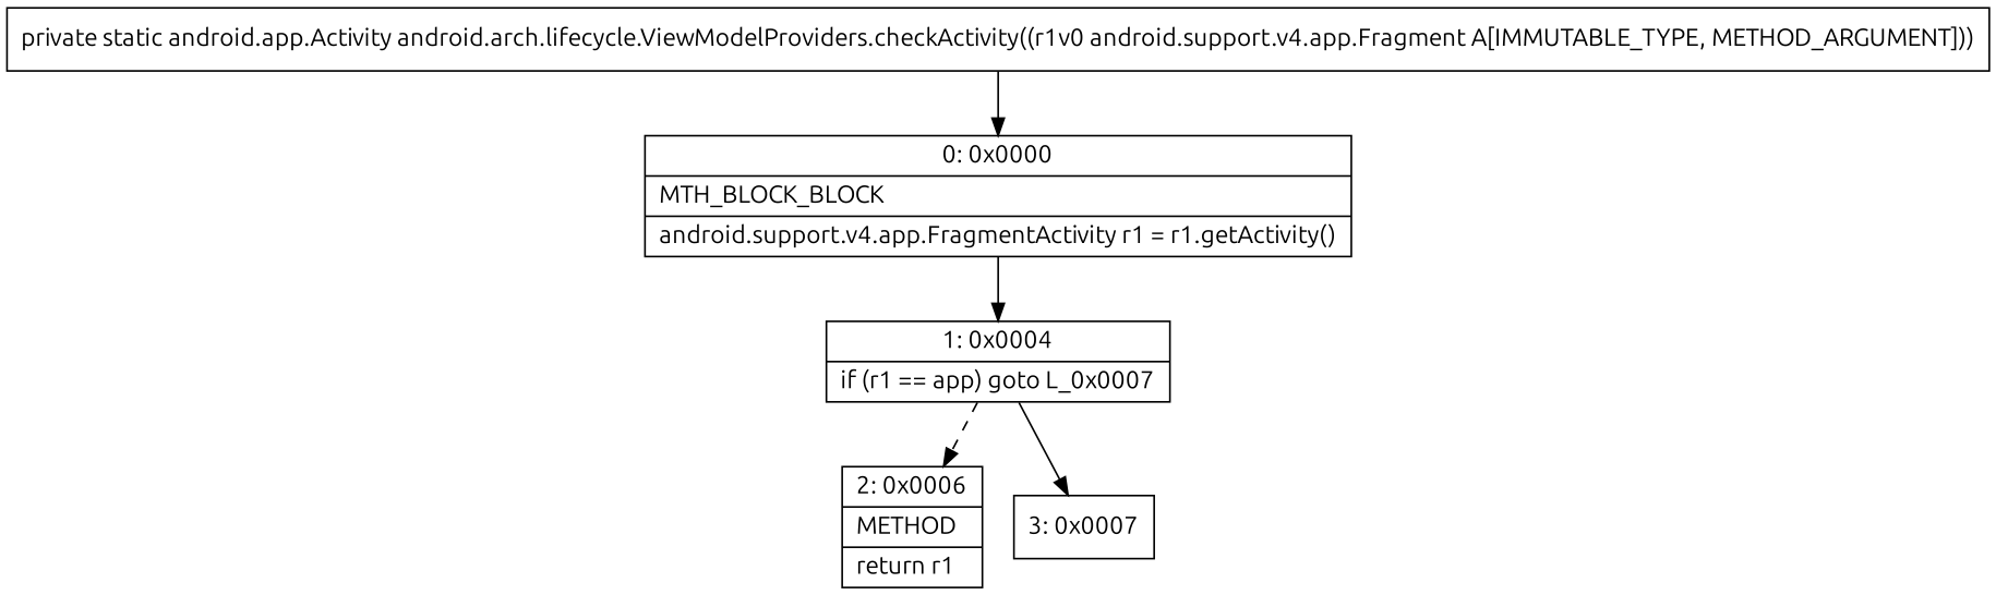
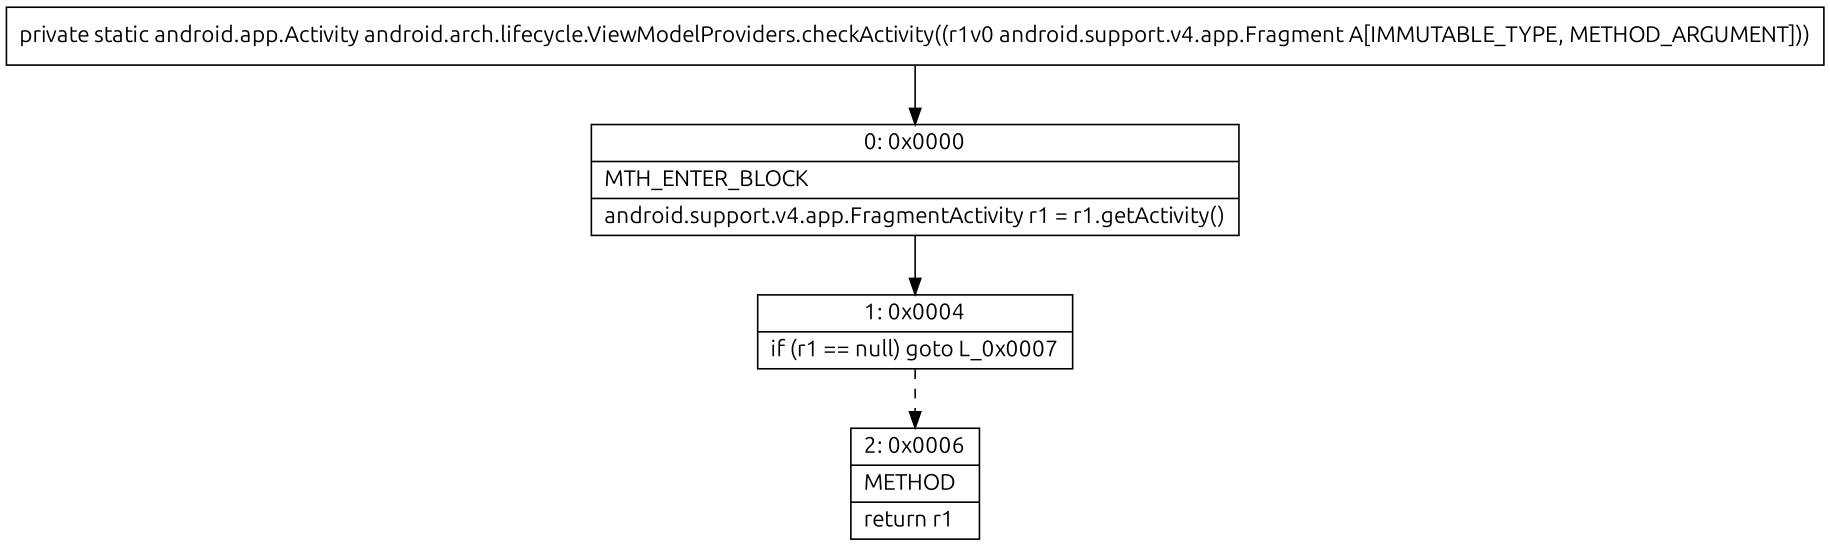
  digraph {
    fontname=Ubuntu
    node [fontname=Ubuntu shape=record]
    edge [fontname=Ubuntu]
-   n1 [label="{0\:\ 0x0000|MTH_BLOCK_BLOCK\l|android.support.v4.app.FragmentActivity r1 = r1.getActivity()\l}"]
-   n2 [label="{1\:\ 0x0004|if (r1 == app) goto L_0x0007\l}"]
+   n1 [label="{0\:\ 0x0000|MTH_ENTER_BLOCK\l|android.support.v4.app.FragmentActivity r1 = r1.getActivity()\l}"]
+   n2 [label="{1\:\ 0x0004|if (r1 == null) goto L_0x0007\l}"]
    n3 [label="{2\:\ 0x0006|METHOD\l|return r1\l}"]
-   n4 [label="{3\:\ 0x0007}"]
    n5 [label="{private static android.app.Activity android.arch.lifecycle.ViewModelProviders.checkActivity((r1v0 android.support.v4.app.Fragment A[IMMUTABLE_TYPE, METHOD_ARGUMENT])) }"]
    n1 -> n2
    n2 -> n3 [style=dashed]
-   n2 -> n4
    n5 -> n1
  }
